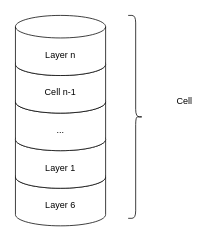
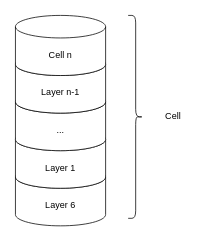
  <mxCell id="0" />
  <mxCell id="1" parent="0" />
  <mxCell id="2" value="Layer 6" style="shape=cylinder3;whiteSpace=wrap;html=1;boundedLbl=1;backgroundOutline=1;size=15;" vertex="1" parent="1"><mxGeometry x="20" y="220" width="120" height="80" as="geometry" /></mxCell>
  <mxCell id="3" value="Layer 1" style="shape=cylinder3;whiteSpace=wrap;html=1;boundedLbl=1;backgroundOutline=1;size=15;" vertex="1" parent="1"><mxGeometry x="20" y="170" width="120" height="80" as="geometry" /></mxCell>
  <mxCell id="4" value="..." style="shape=cylinder3;whiteSpace=wrap;html=1;boundedLbl=1;backgroundOutline=1;size=15;" vertex="1" parent="1"><mxGeometry x="20" y="120" width="120" height="80" as="geometry" /></mxCell>
- <mxCell id="5" value="Cell n-1" style="shape=cylinder3;whiteSpace=wrap;html=1;boundedLbl=1;backgroundOutline=1;size=15;" vertex="1" parent="1"><mxGeometry x="20" y="70" width="120" height="80" as="geometry" /></mxCell>
- <mxCell id="6" value="Layer n" style="shape=cylinder3;whiteSpace=wrap;html=1;boundedLbl=1;backgroundOutline=1;size=15;" vertex="1" parent="1"><mxGeometry x="20" y="20" width="120" height="80" as="geometry" /></mxCell>
+ <mxCell id="5" value="Layer n-1" style="shape=cylinder3;whiteSpace=wrap;html=1;boundedLbl=1;backgroundOutline=1;size=15;" vertex="1" parent="1"><mxGeometry x="20" y="70" width="120" height="80" as="geometry" /></mxCell>
+ <mxCell id="6" value="Cell n" style="shape=cylinder3;whiteSpace=wrap;html=1;boundedLbl=1;backgroundOutline=1;size=15;" vertex="1" parent="1"><mxGeometry x="20" y="20" width="120" height="80" as="geometry" /></mxCell>
  <mxCell id="7" value="" style="shape=curlyBracket;whiteSpace=wrap;html=1;rounded=1;flipH=1;labelPosition=right;verticalLabelPosition=middle;align=left;verticalAlign=middle;" vertex="1" parent="1"><mxGeometry x="170" y="20" width="20" height="270" as="geometry" /></mxCell>
- <mxCell id="8" value="Cell" style="text;html=1;strokeColor=none;fillColor=none;align=center;verticalAlign=middle;whiteSpace=wrap;rounded=0;" vertex="1" parent="1"><mxGeometry x="215" y="120" width="60" height="30" as="geometry" /></mxCell>
+ <mxCell id="8" value="Cell" style="text;html=1;strokeColor=none;fillColor=none;align=center;verticalAlign=middle;whiteSpace=wrap;rounded=0;" vertex="1" parent="1"><mxGeometry x="200" y="140" width="60" height="30" as="geometry" /></mxCell>
